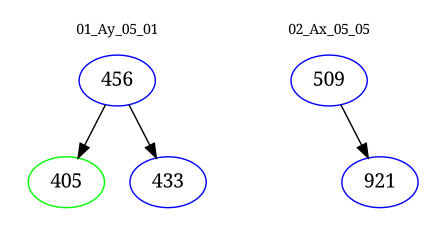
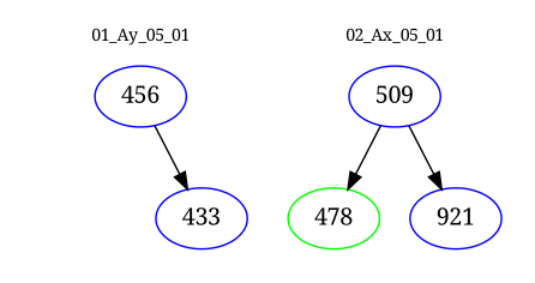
  digraph {
    fontname="Noto Serif"
    node [color=blue fontname="Noto Serif"]
    edge [color=black fontname="Noto Serif"]
    n1 [label=456]
-   n2 [color=green label=405]
    n3 [label=433]
    n4 [label=509]
+   n5 [color=green label=478]
    n6 [label=921]
    subgraph cluster_1 {
      color=white
      fontsize=10
      label="01_Ay_05_01"
      n1
-     n2
      n3
    }
    subgraph cluster_2 {
      color=white
      fontsize=10
-     label="02_Ax_05_05"
+     label="02_Ax_05_01"
      n4
+     n5
      n6
    }
-   n1 -> n2
    n1 -> n3
+   n4 -> n5
    n4 -> n6
  }
